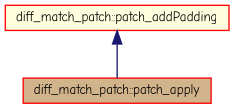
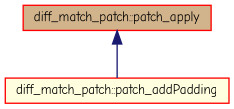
  digraph {
    rankdir=TB
    fontname="Comic Neue"
    node [color=red fontname="Comic Neue" fontsize=10 shape=box style=filled]
    n1 [fillcolor=lightyellow fontcolor=black height=0.2 label="diff_match_patch::patch_addPadding" width=0.4]
    n2 [fillcolor=tan height=0.2 label="diff_match_patch::patch_apply" width=0.4]
-   n1 -> n2 [color=midnightblue dir=back fontname="Comic Neue" fontsize=10 labelfontname="FreeSans.ttf" labelfontsize=10 style=solid]
+   n2 -> n1 [color=midnightblue dir=back fontname="Comic Neue" fontsize=10 labelfontname="FreeSans.ttf" labelfontsize=10 style=solid]
  }
